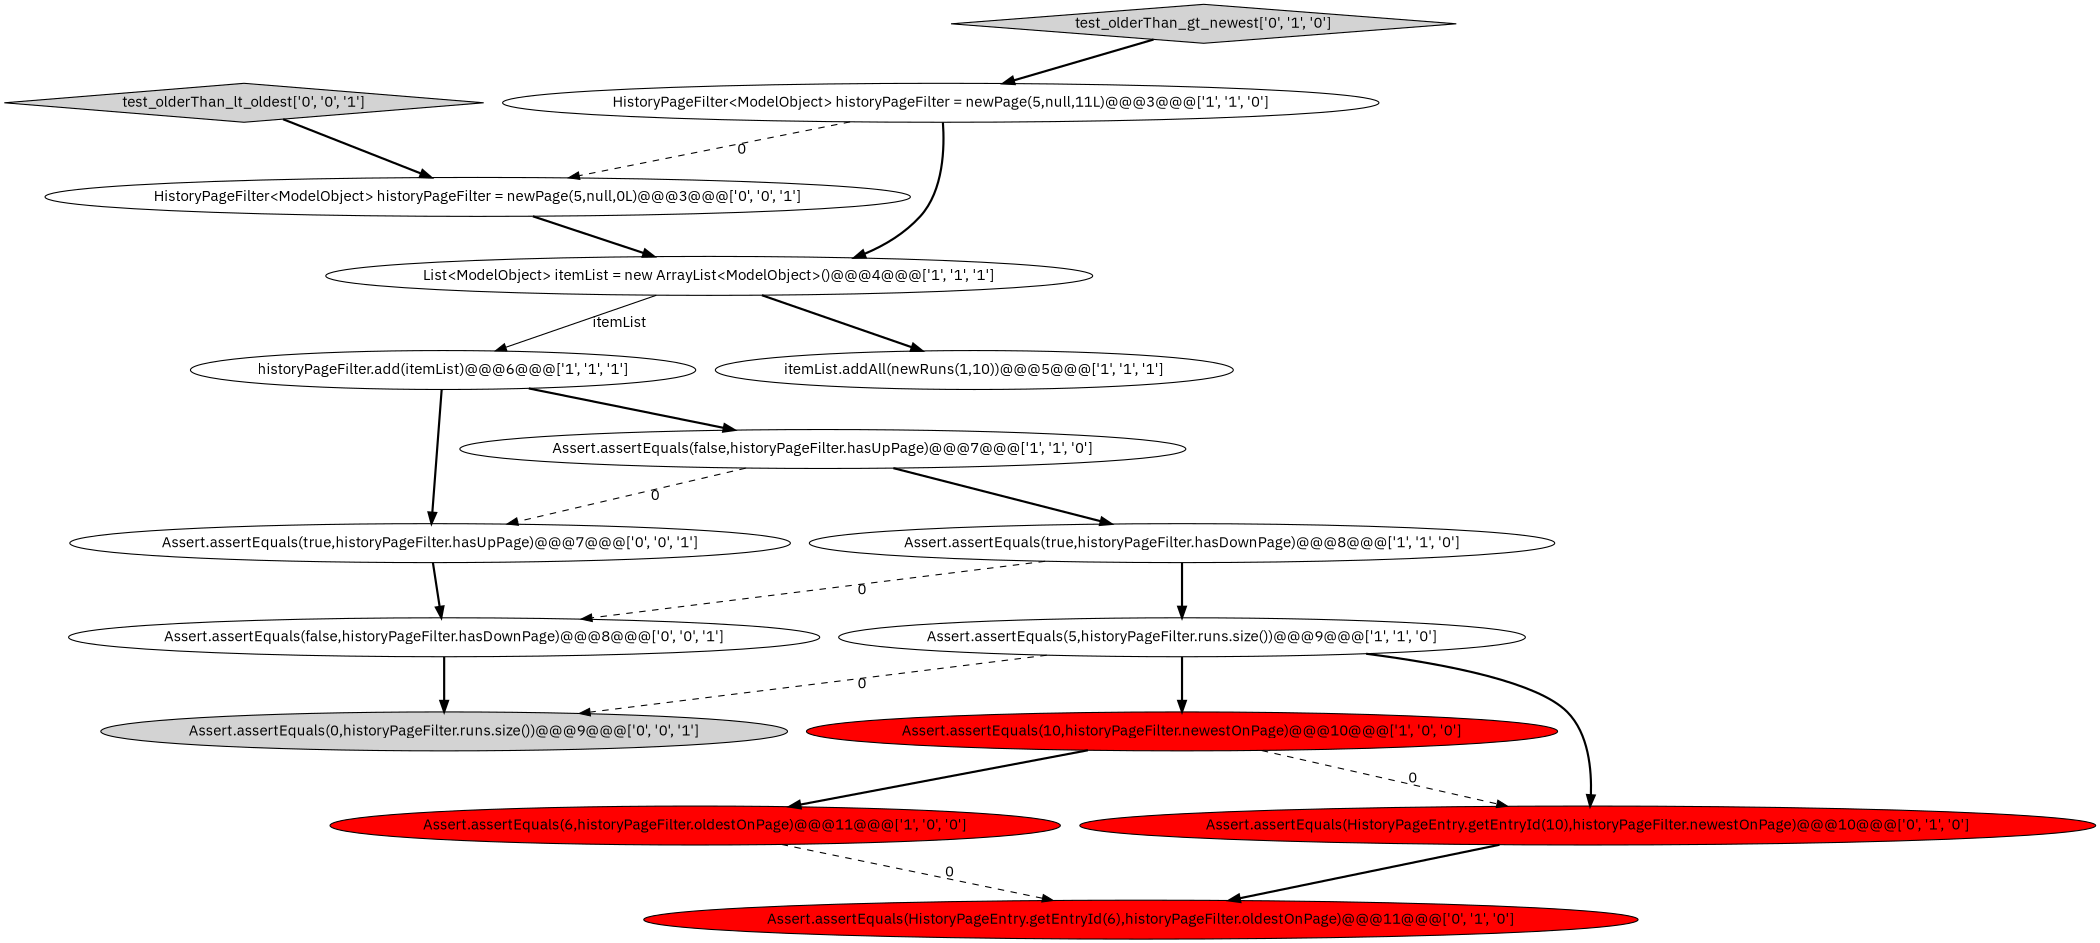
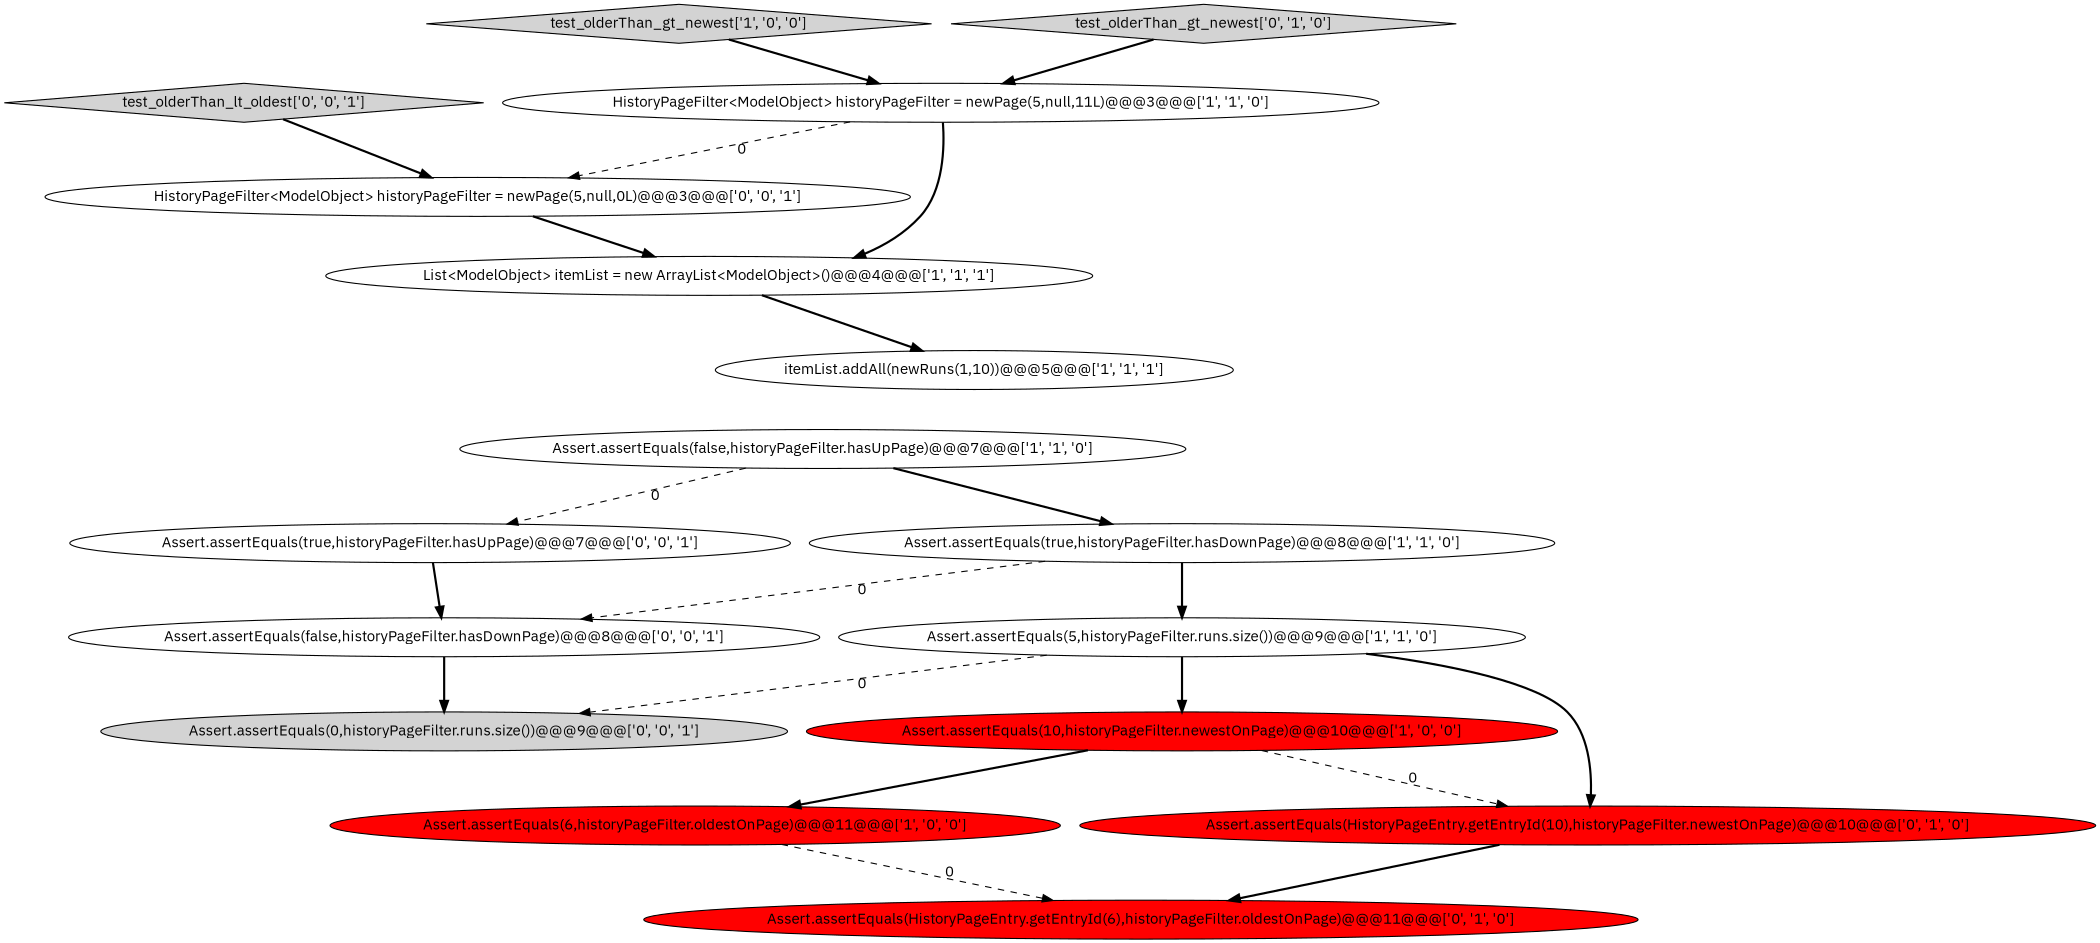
  digraph {
    fontname="IBM Plex Sans"
    node [fillcolor=white fontname="IBM Plex Sans" shape=ellipse style=filled]
    edge [fontname="IBM Plex Sans" style=bold]
    n1 [label="HistoryPageFilter<ModelObject> historyPageFilter = newPage(5,null,11L)@@@3@@@['1', '1', '0']"]
    n2 [label="List<ModelObject> itemList = new ArrayList<ModelObject>()@@@4@@@['1', '1', '1']"]
    n3 [label="HistoryPageFilter<ModelObject> historyPageFilter = newPage(5,null,0L)@@@3@@@['0', '0', '1']"]
-   n4 [label="historyPageFilter.add(itemList)@@@6@@@['1', '1', '1']"]
    n5 [label="itemList.addAll(newRuns(1,10))@@@5@@@['1', '1', '1']"]
    n6 [label="Assert.assertEquals(true,historyPageFilter.hasUpPage)@@@7@@@['0', '0', '1']"]
    n7 [label="Assert.assertEquals(false,historyPageFilter.hasDownPage)@@@8@@@['0', '0', '1']"]
    n8 [fillcolor=lightgray label="Assert.assertEquals(0,historyPageFilter.runs.size())@@@9@@@['0', '0', '1']"]
    n9 [fillcolor=red label="Assert.assertEquals(10,historyPageFilter.newestOnPage)@@@10@@@['1', '0', '0']"]
    n10 [fillcolor=red label="Assert.assertEquals(6,historyPageFilter.oldestOnPage)@@@11@@@['1', '0', '0']"]
    n11 [fillcolor=red label="Assert.assertEquals(HistoryPageEntry.getEntryId(10),historyPageFilter.newestOnPage)@@@10@@@['0', '1', '0']"]
    n12 [fillcolor=red label="Assert.assertEquals(HistoryPageEntry.getEntryId(6),historyPageFilter.oldestOnPage)@@@11@@@['0', '1', '0']"]
    n13 [label="Assert.assertEquals(5,historyPageFilter.runs.size())@@@9@@@['1', '1', '0']"]
    n14 [label="Assert.assertEquals(false,historyPageFilter.hasUpPage)@@@7@@@['1', '1', '0']"]
    n15 [label="Assert.assertEquals(true,historyPageFilter.hasDownPage)@@@8@@@['1', '1', '0']"]
+   n16 [fillcolor=lightgray label="test_olderThan_gt_newest['1', '0', '0']" shape=diamond]
    n17 [fillcolor=lightgray label="test_olderThan_gt_newest['0', '1', '0']" shape=diamond]
    n18 [fillcolor=lightgray label="test_olderThan_lt_oldest['0', '0', '1']" shape=diamond]
    n1 -> n2
    n1 -> n3 [label=0 style=dashed]
-   n2 -> n4 [label=itemList style=solid]
    n2 -> n5
    n3 -> n2
-   n4 -> n6
-   n4 -> n14
    n6 -> n7
    n7 -> n8
    n9 -> n10
    n9 -> n11 [label=0 style=dashed]
    n10 -> n12 [label=0 style=dashed]
    n11 -> n12
    n13 -> n8 [label=0 style=dashed]
    n13 -> n9
    n13 -> n11
    n14 -> n6 [label=0 style=dashed]
    n14 -> n15
    n15 -> n7 [label=0 style=dashed]
    n15 -> n13
+   n16 -> n1
    n17 -> n1
    n18 -> n3
  }
